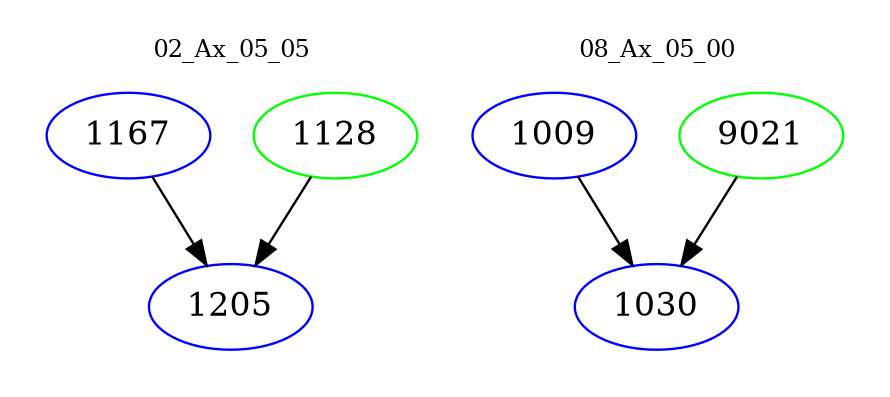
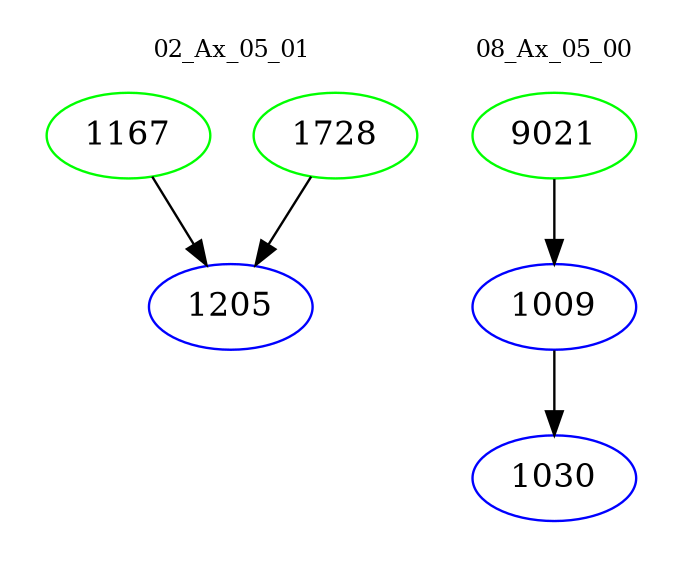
  digraph {
    node [color=blue]
    edge [color=black]
-   n1 [color=green label=1128]
-   n2 [label=1167]
+   n1 [color=green label=1728]
+   n2 [color=green label=1167]
    n3 [label=1205]
    n4 [color=green label=9021]
    n5 [label=1009]
    n6 [label=1030]
    subgraph cluster_1 {
      color=white
      fontsize=10
-     label="02_Ax_05_05"
+     label="02_Ax_05_01"
      n1
      n2
      n3
    }
    subgraph cluster_2 {
      color=white
      fontsize=10
      label="08_Ax_05_00"
      n4
      n5
      n6
    }
    n1 -> n3
    n2 -> n3
-   n4 -> n6
+   n4 -> n5
    n5 -> n6
  }
